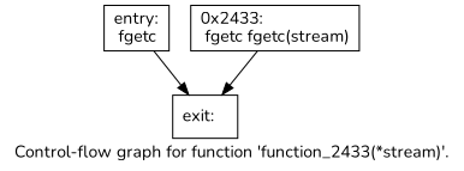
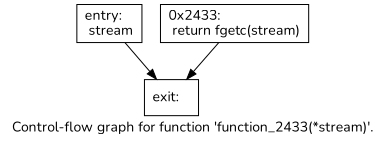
  digraph {
    fontname=Nunito
    label="Control-flow graph for function 'function_2433(*stream)'."
    node [fontname=Nunito shape=record]
    edge [fontname=Nunito]
-   n1 [label="{entry:\l  fgetc\l}"]
+   n1 [label="{entry:\l  stream\l}"]
    n2 [label="{exit:\l}"]
-   n3 [label="{0x2433:\l  fgetc fgetc(stream)\l}"]
+   n3 [label="{0x2433:\l  return fgetc(stream)\l}"]
    n1 -> n2
    n3 -> n2
  }
